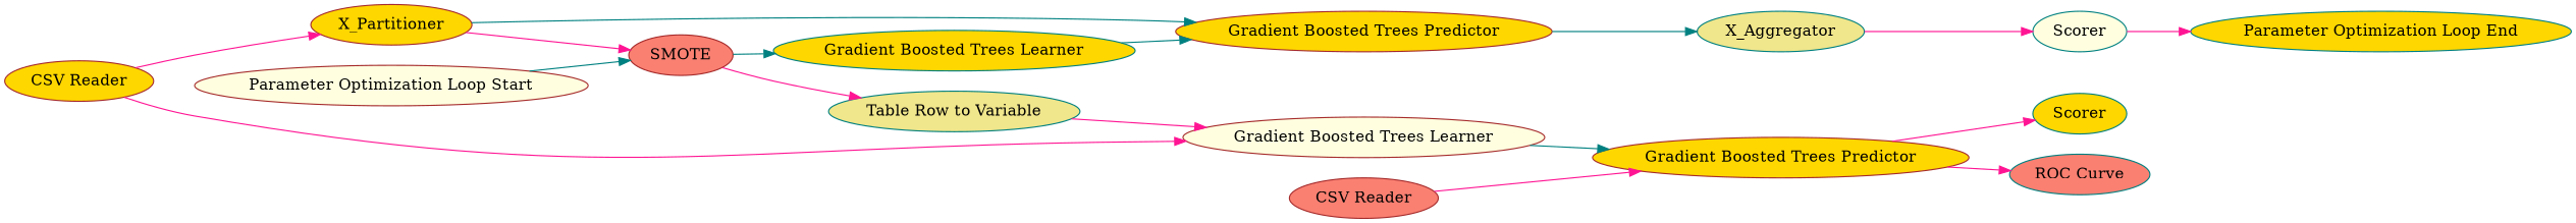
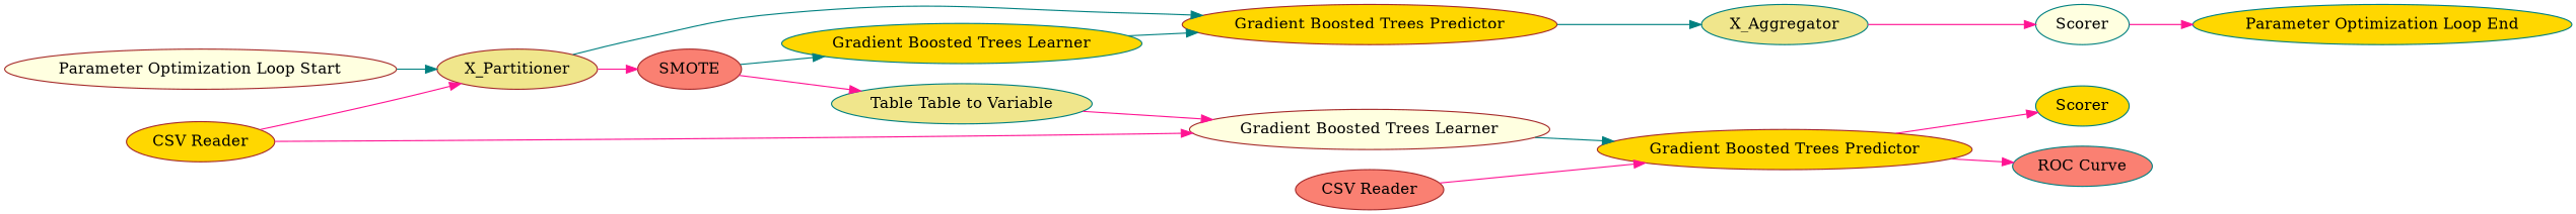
  digraph {
    rankdir=LR
    node [color=brown fillcolor=gold style=filled]
    edge [color=deeppink]
    n1 [label="CSV Reader"]
-   n2 [label=X_Partitioner]
+   n2 [fillcolor=khaki label=X_Partitioner]
    n3 [fillcolor=lightyellow label="Gradient Boosted Trees Learner"]
    n4 [label="Gradient Boosted Trees Predictor"]
    n5 [fillcolor=salmon label=SMOTE]
    n6 [label="Gradient Boosted Trees Predictor"]
    n7 [fillcolor=salmon label="CSV Reader"]
    n8 [color=teal label=Scorer]
    n9 [color=teal fillcolor=salmon label="ROC Curve"]
    n10 [color=teal label="Parameter Optimization Loop End"]
-   n11 [color=teal fillcolor=khaki label="Table Row to Variable"]
+   n11 [color=teal fillcolor=khaki label="Table Table to Variable"]
    n12 [color=teal fillcolor=khaki label=X_Aggregator]
    n13 [color=teal label="Gradient Boosted Trees Learner"]
    n14 [color=teal fillcolor=lightyellow label=Scorer]
    n15 [fillcolor=lightyellow label="Parameter Optimization Loop Start"]
    n1 -> n2
    n1 -> n3
    n2 -> n4 [color=teal]
    n2 -> n5
    n3 -> n6 [color=teal]
    n4 -> n12 [color=teal]
    n5 -> n11
    n5 -> n13 [color=teal]
    n6 -> n8
    n6 -> n9
    n7 -> n6
    n11 -> n3
    n12 -> n14
    n13 -> n4 [color=teal]
    n14 -> n10
-   n15 -> n5 [color=teal]
+   n15 -> n2 [color=teal]
  }
